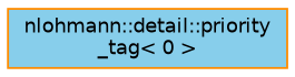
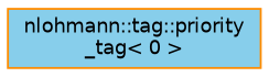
  digraph {
    rankdir=LR
-   n1 [color=darkorange fillcolor=skyblue fontname=Helvetica fontsize=10 height=0.2 label="nlohmann::detail::priority\l_tag\< 0 \>" shape=record style=filled width=0.4]
+   n1 [color=darkorange fillcolor=skyblue fontname=Helvetica fontsize=10 height=0.2 label="nlohmann::tag::priority\l_tag\< 0 \>" shape=record style=filled width=0.4]
  }
